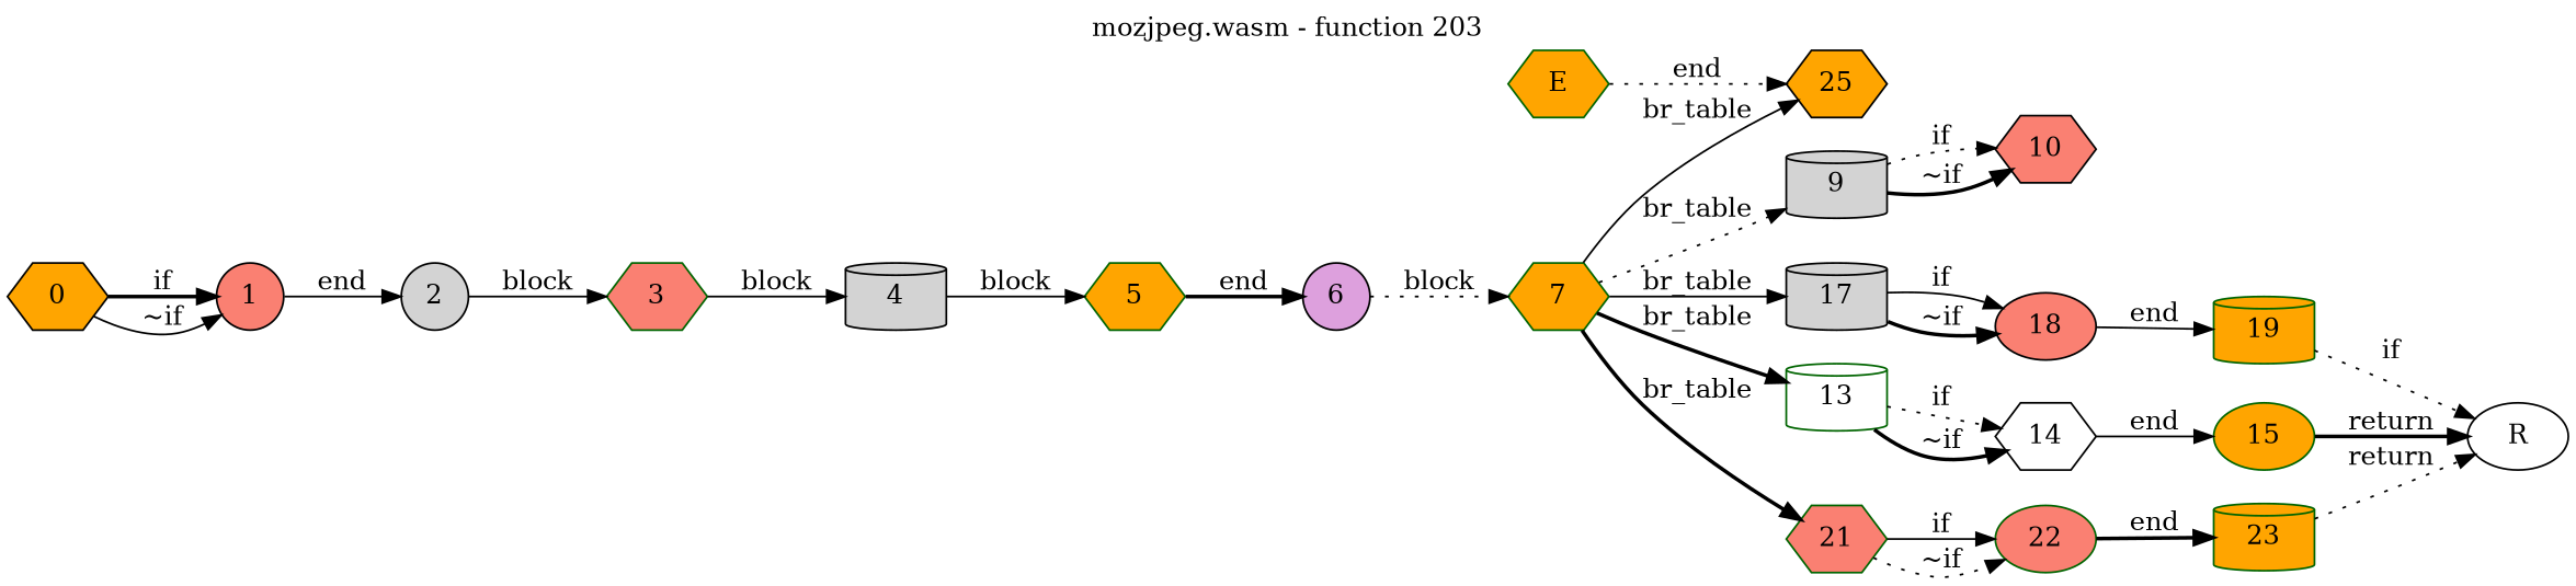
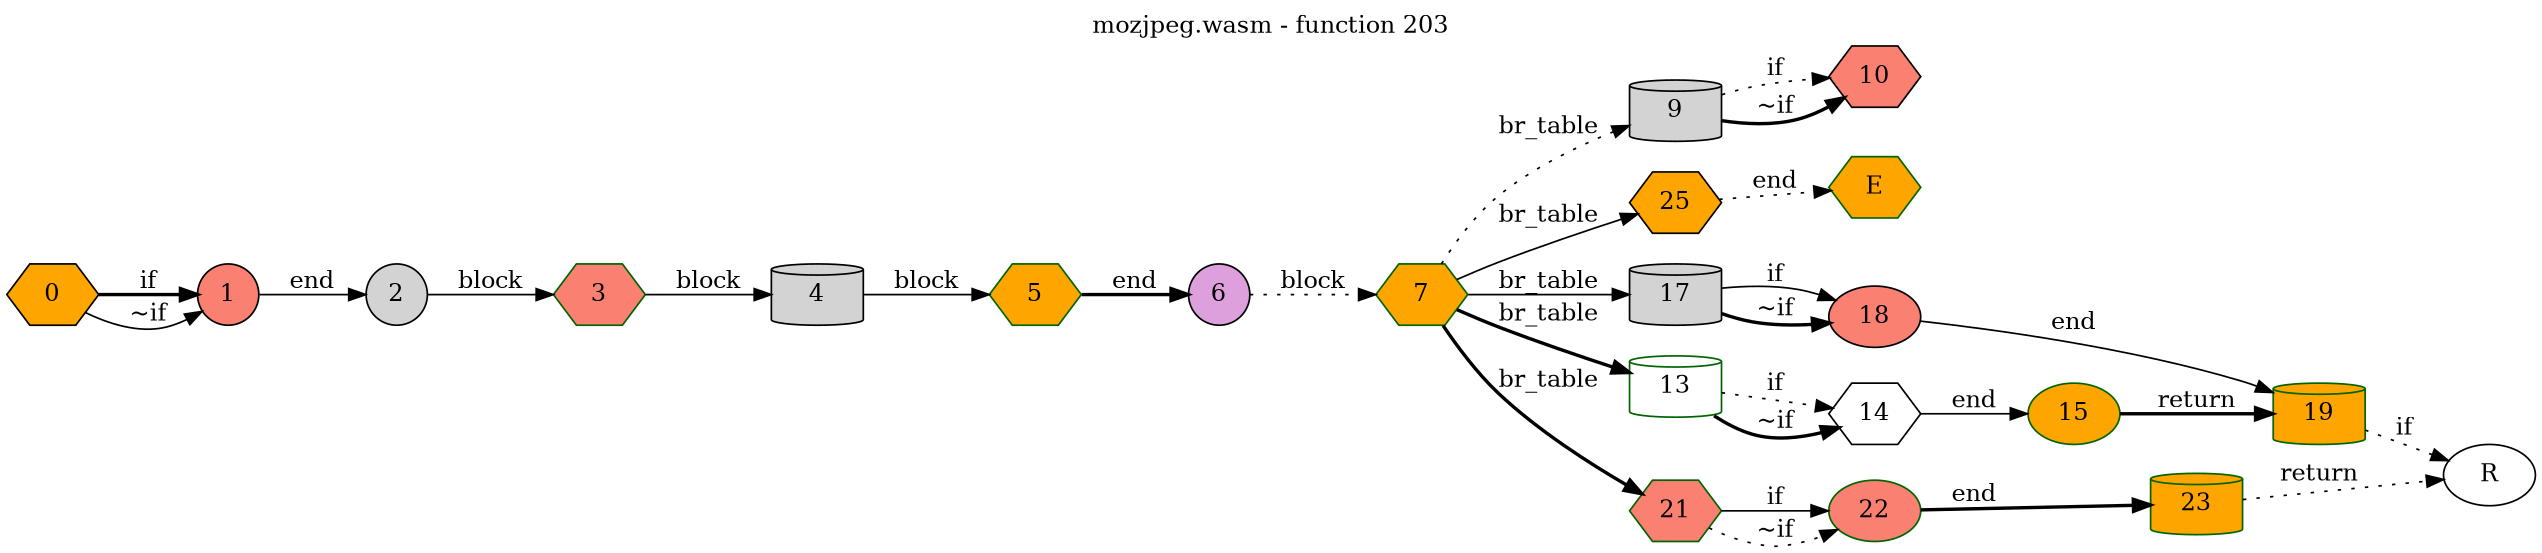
  digraph {
    label="mozjpeg.wasm - function 203"
    labelfontcolor=black
    labelfontname=Helvetica
    labelfontsize=16
    labelloc=t
    rankdir=LR
    node [color=black fillcolor=orange shape=hexagon style=filled]
    edge [style=solid]
    1 [fillcolor=salmon shape=circle]
    0
    2 [fillcolor=lightgrey shape=circle]
    E [color=darkgreen]
    R [fillcolor=white shape=ellipse]
    3 [color=darkgreen fillcolor=salmon]
    4 [fillcolor=lightgrey shape=cylinder]
    5 [color=darkgreen]
    6 [fillcolor=plum shape=circle]
    7 [color=darkgreen]
    9 [fillcolor=lightgrey shape=cylinder]
    25
    17 [fillcolor=lightgrey shape=cylinder]
    13 [color=darkgreen fillcolor=white shape=cylinder]
    21 [color=darkgreen fillcolor=salmon]
    10 [fillcolor=salmon]
    18 [fillcolor=salmon shape=ellipse]
    14 [fillcolor=white]
    22 [color=darkgreen fillcolor=salmon shape=ellipse]
    19 [color=darkgreen shape=cylinder]
    15 [color=darkgreen shape=ellipse]
    23 [color=darkgreen shape=cylinder]
    1 -> 2 [label=end]
    0 -> 1 [label=if style=bold]
    0 -> 1 [label="~if"]
    2 -> 3 [label=block]
    3 -> 4 [label=block]
    4 -> 5 [label=block]
    5 -> 6 [label=end style=bold]
    6 -> 7 [label=block style=dotted]
    7 -> 9 [label=br_table style=dotted]
    7 -> 25 [label=br_table]
    7 -> 17 [label=br_table]
    7 -> 13 [label=br_table style=bold]
    7 -> 21 [label=br_table style=bold]
    9 -> 10 [label=if style=dotted]
    9 -> 10 [label="~if" style=bold]
-   E -> 25 [label=end style=dotted]
+   25 -> E [label=end style=dotted]
    17 -> 18 [label=if]
    17 -> 18 [label="~if" style=bold]
    13 -> 14 [label=if style=dotted]
    13 -> 14 [label="~if" style=bold]
    21 -> 22 [label=if]
    21 -> 22 [label="~if" style=dotted]
    18 -> 19 [label=end]
    14 -> 15 [label=end]
    22 -> 23 [label=end style=bold]
    19 -> R [label=if style=dotted]
-   15 -> R [label=return style=bold]
+   15 -> 19 [label=return style=bold]
    23 -> R [label=return style=dotted]
  }
